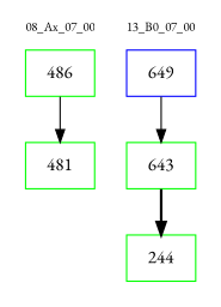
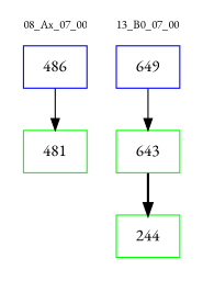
  digraph {
    fontname="EB Garamond"
    node [color=green fontname="EB Garamond" shape=box]
    edge [color=black fontname="EB Garamond" style=solid]
-   n1 [label=486]
+   n1 [color=blue label=486]
    n2 [label=481]
    n3 [color=blue label=649]
    n4 [label=643]
    n5 [label=244]
    subgraph cluster_1 {
      color=white
      fontsize=10
      label="08_Ax_07_00"
      n1
      n2
    }
    subgraph cluster_2 {
      color=white
      fontsize=10
      label="13_B0_07_00"
      n3
      n4
      n5
    }
    n1 -> n2
    n3 -> n4
    n4 -> n5 [style=bold]
  }
